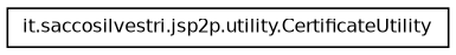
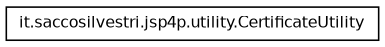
  digraph {
    rankdir=LR
-   n1 [color=black fillcolor=white fontname=Helvetica fontsize=10 height=0.2 label="it.saccosilvestri.jsp2p.utility.CertificateUtility" shape=record style=filled width=0.4]
+   n1 [color=black fillcolor=white fontname=Helvetica fontsize=10 height=0.2 label="it.saccosilvestri.jsp4p.utility.CertificateUtility" shape=record style=filled width=0.4]
  }
